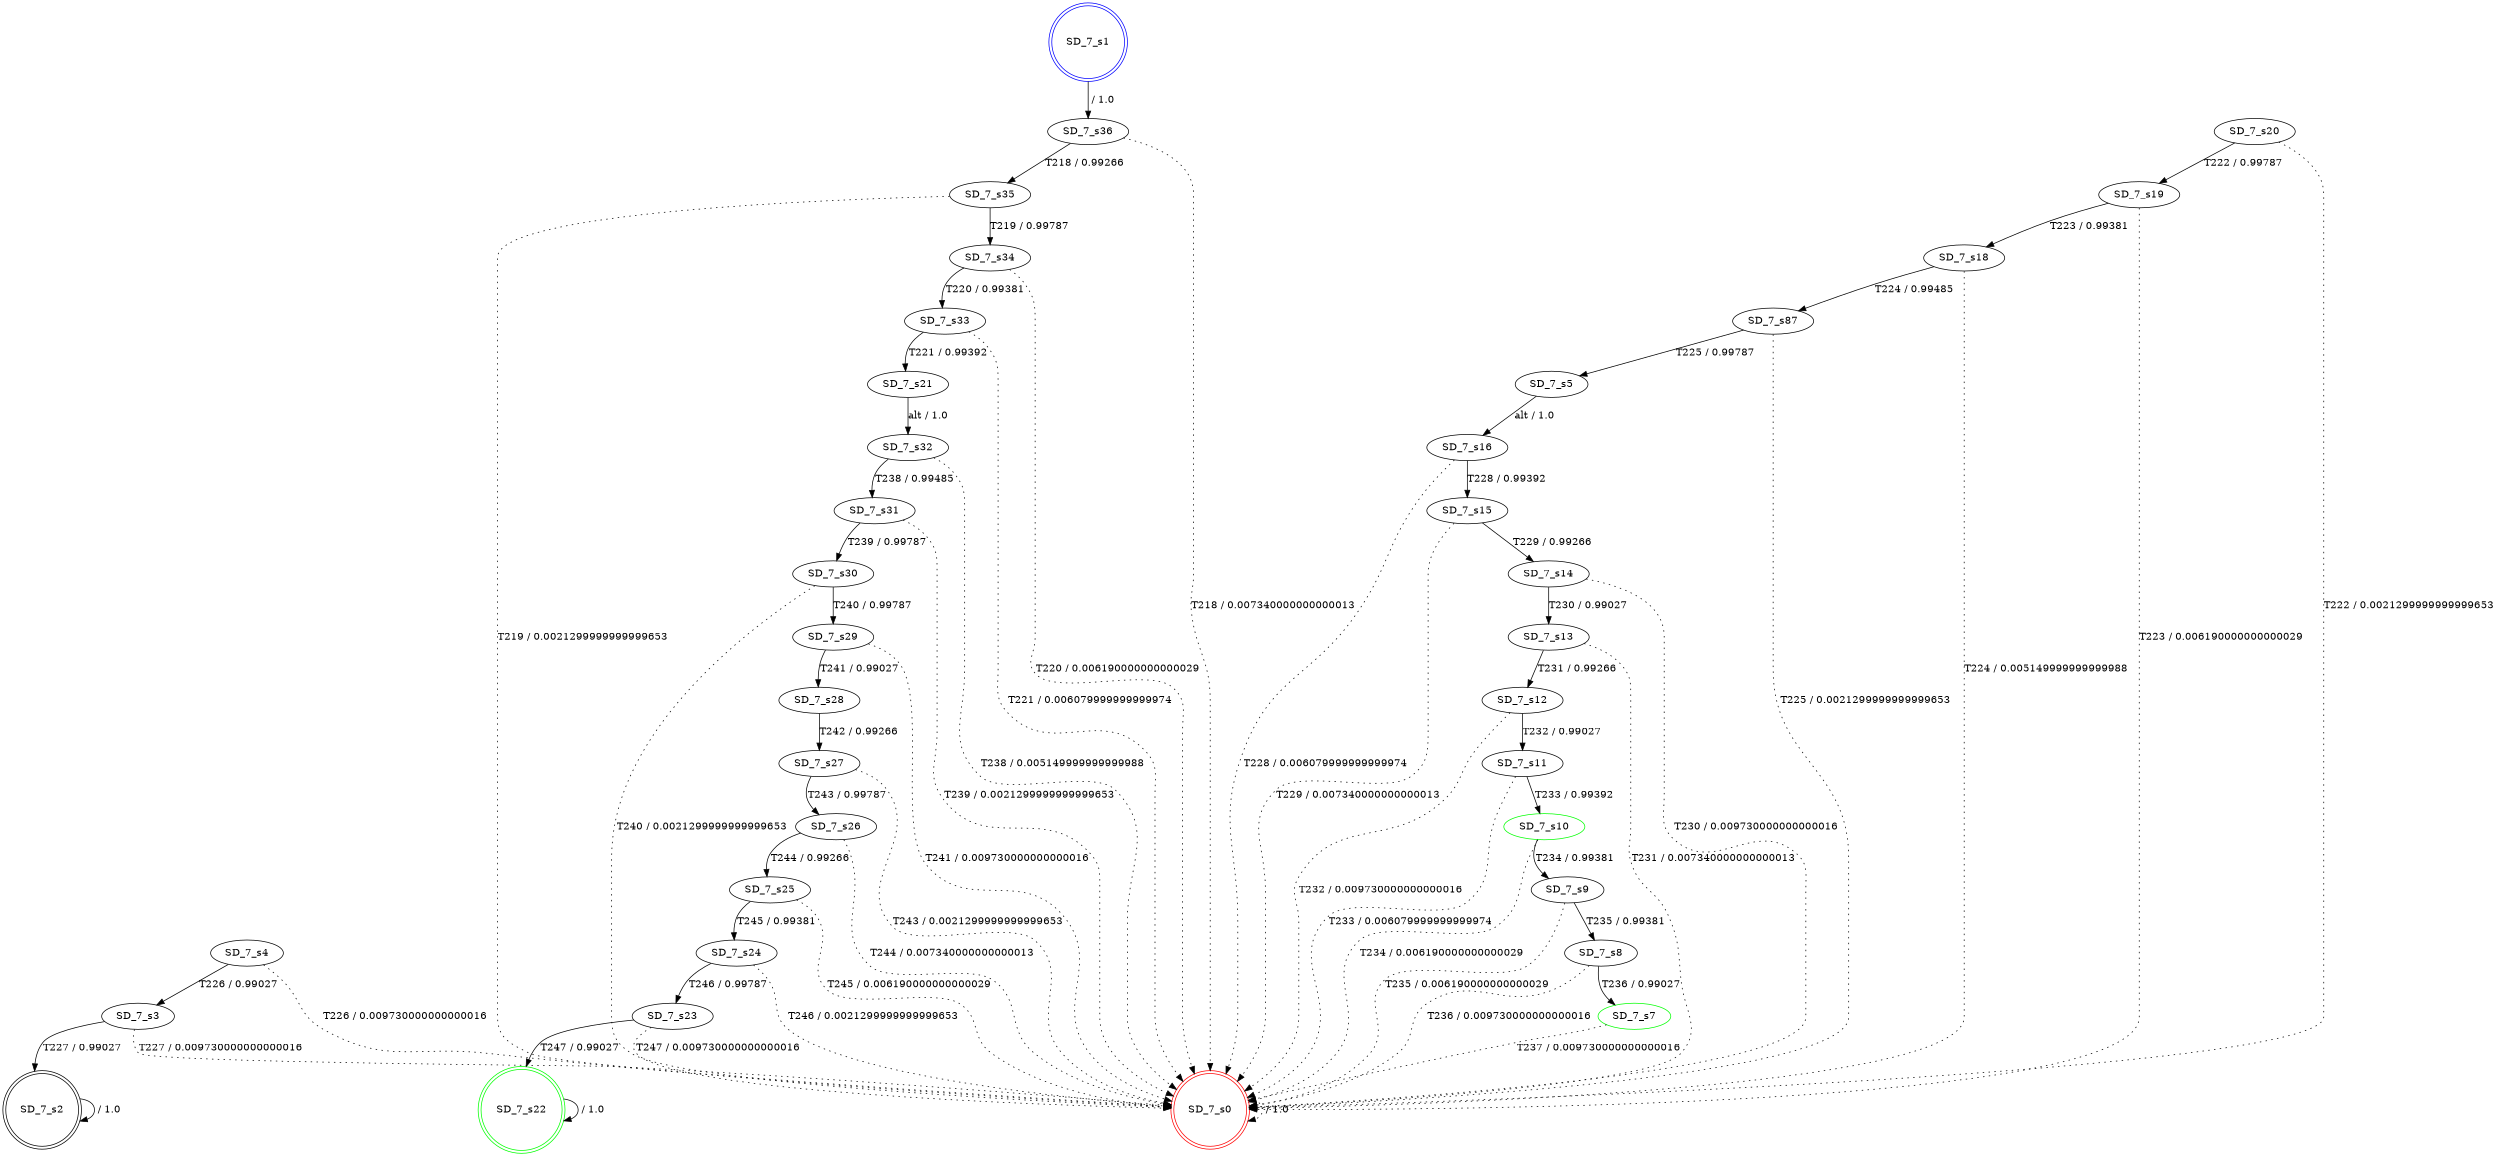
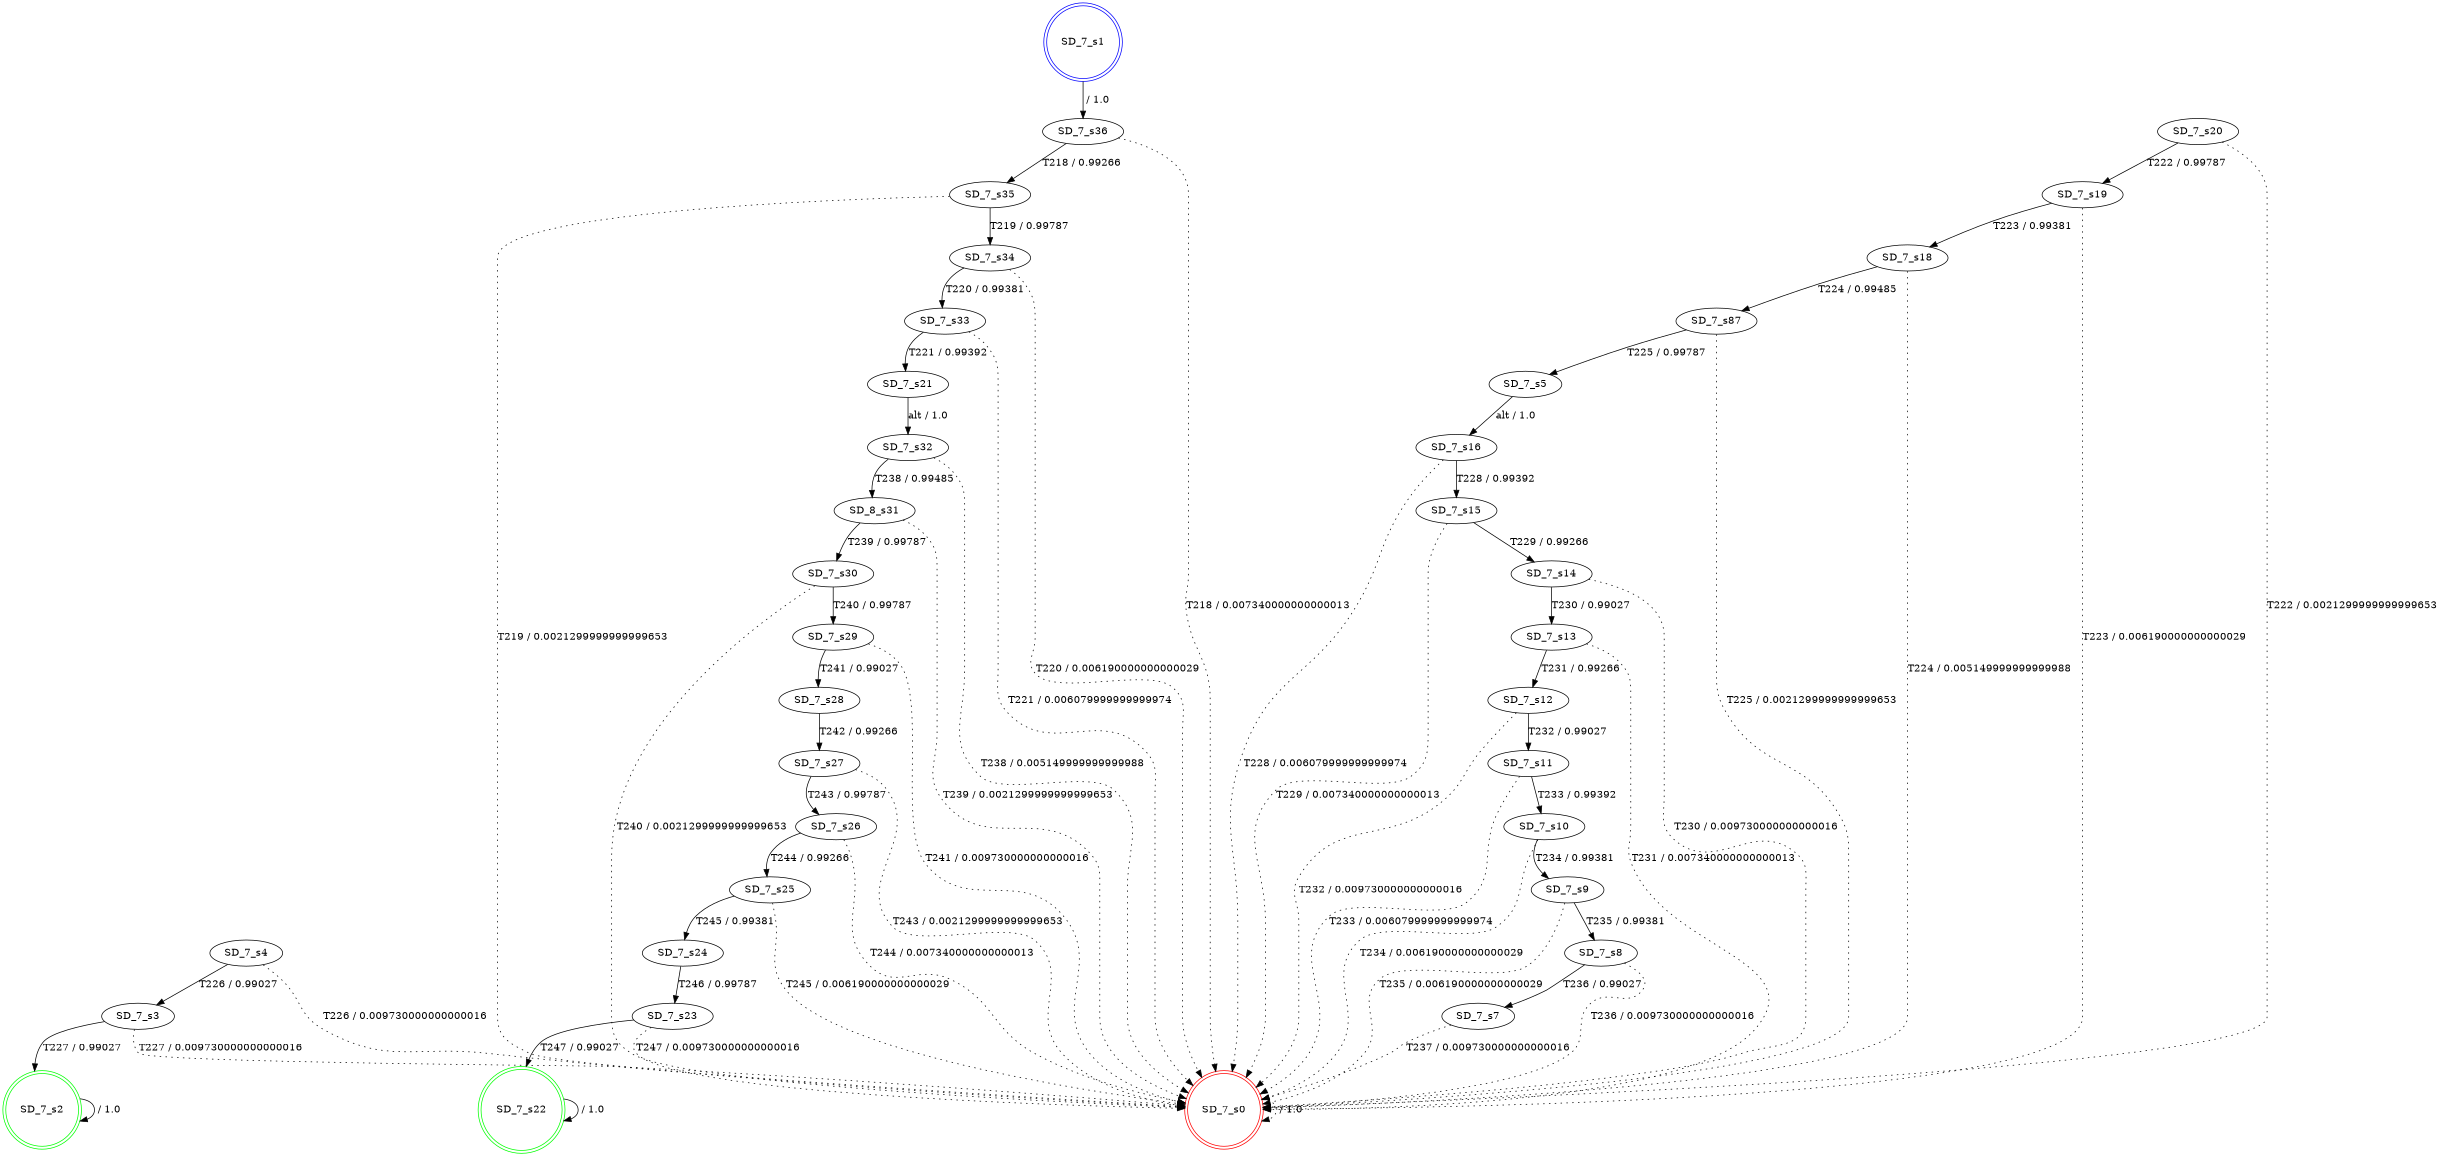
  digraph {
    n1 [color=red label=SD_7_s0 shape=doublecircle]
    n2 [color=blue label=SD_7_s1 shape=doublecircle]
    n3 [label=SD_7_s36]
    n4 [label=SD_7_s35]
-   n5 [color=black label=SD_7_s2 shape=doublecircle]
+   n5 [color=green label=SD_7_s2 shape=doublecircle]
    n6 [label=SD_7_s3]
    n7 [label=SD_7_s4]
    n8 [label=SD_7_s5]
    n9 [label=SD_7_s16]
    n10 [label=SD_7_s15]
-   n11 [label=SD_7_s7 color=green]
+   n11 [label=SD_7_s7]
    n12 [label=SD_7_s8]
    n13 [label=SD_7_s9]
-   n14 [label=SD_7_s10 color=green]
+   n14 [label=SD_7_s10]
    n15 [label=SD_7_s11]
    n16 [label=SD_7_s12]
    n17 [label=SD_7_s13]
    n18 [label=SD_7_s14]
    n19 [label=SD_7_s87]
    n20 [label=SD_7_s18]
    n21 [label=SD_7_s19]
    n22 [label=SD_7_s20]
    n23 [label=SD_7_s21]
    n24 [label=SD_7_s32]
-   n25 [label=SD_7_s31]
+   n25 [label=SD_8_s31]
    n26 [color=green label=SD_7_s22 shape=doublecircle]
    n27 [label=SD_7_s23]
    n28 [label=SD_7_s24]
    n29 [label=SD_7_s25]
    n30 [label=SD_7_s26]
    n31 [label=SD_7_s27]
    n32 [label=SD_7_s28]
    n33 [label=SD_7_s29]
    n34 [label=SD_7_s30]
    n35 [label=SD_7_s33]
    n36 [label=SD_7_s34]
    n1 -> n1 [label=" / 1.0" style=dotted]
    n2 -> n3 [label=" / 1.0"]
    n3 -> n1 [label="T218 / 0.007340000000000013" style=dotted]
    n3 -> n4 [label="T218 / 0.99266"]
    n4 -> n1 [label="T219 / 0.0021299999999999653" style=dotted]
    n4 -> n36 [label="T219 / 0.99787"]
    n5 -> n5 [label=" / 1.0"]
    n6 -> n1 [label="T227 / 0.009730000000000016" style=dotted]
    n6 -> n5 [label="T227 / 0.99027"]
    n7 -> n1 [label="T226 / 0.009730000000000016" style=dotted]
    n7 -> n6 [label="T226 / 0.99027"]
    n8 -> n9 [label="alt / 1.0"]
    n9 -> n1 [label="T228 / 0.006079999999999974" style=dotted]
    n9 -> n10 [label="T228 / 0.99392"]
    n10 -> n1 [label="T229 / 0.007340000000000013" style=dotted]
    n10 -> n18 [label="T229 / 0.99266"]
    n11 -> n1 [label="T237 / 0.009730000000000016" style=dotted]
    n12 -> n1 [label="T236 / 0.009730000000000016" style=dotted]
    n12 -> n11 [label="T236 / 0.99027"]
    n13 -> n1 [label="T235 / 0.006190000000000029" style=dotted]
    n13 -> n12 [label="T235 / 0.99381"]
    n14 -> n1 [label="T234 / 0.006190000000000029" style=dotted]
    n14 -> n13 [label="T234 / 0.99381"]
    n15 -> n1 [label="T233 / 0.006079999999999974" style=dotted]
    n15 -> n14 [label="T233 / 0.99392"]
    n16 -> n1 [label="T232 / 0.009730000000000016" style=dotted]
    n16 -> n15 [label="T232 / 0.99027"]
    n17 -> n1 [label="T231 / 0.007340000000000013" style=dotted]
    n17 -> n16 [label="T231 / 0.99266"]
    n18 -> n1 [label="T230 / 0.009730000000000016" style=dotted]
    n18 -> n17 [label="T230 / 0.99027"]
    n19 -> n1 [label="T225 / 0.0021299999999999653" style=dotted]
    n19 -> n8 [label="T225 / 0.99787"]
    n20 -> n1 [label="T224 / 0.005149999999999988" style=dotted]
    n20 -> n19 [label="T224 / 0.99485"]
    n21 -> n1 [label="T223 / 0.006190000000000029" style=dotted]
    n21 -> n20 [label="T223 / 0.99381"]
    n22 -> n1 [label="T222 / 0.0021299999999999653" style=dotted]
    n22 -> n21 [label="T222 / 0.99787"]
    n23 -> n24 [label="alt / 1.0"]
    n24 -> n1 [label="T238 / 0.005149999999999988" style=dotted]
    n24 -> n25 [label="T238 / 0.99485"]
    n25 -> n1 [label="T239 / 0.0021299999999999653" style=dotted]
    n25 -> n34 [label="T239 / 0.99787"]
    n26 -> n26 [label=" / 1.0"]
    n27 -> n1 [label="T247 / 0.009730000000000016" style=dotted]
    n27 -> n26 [label="T247 / 0.99027"]
-   n28 -> n1 [label="T246 / 0.0021299999999999653" style=dotted]
    n28 -> n27 [label="T246 / 0.99787"]
    n29 -> n1 [label="T245 / 0.006190000000000029" style=dotted]
    n29 -> n28 [label="T245 / 0.99381"]
    n30 -> n1 [label="T244 / 0.007340000000000013" style=dotted]
    n30 -> n29 [label="T244 / 0.99266"]
    n31 -> n1 [label="T243 / 0.0021299999999999653" style=dotted]
    n31 -> n30 [label="T243 / 0.99787"]
    n32 -> n31 [label="T242 / 0.99266"]
    n33 -> n1 [label="T241 / 0.009730000000000016" style=dotted]
    n33 -> n32 [label="T241 / 0.99027"]
    n34 -> n1 [label="T240 / 0.0021299999999999653" style=dotted]
    n34 -> n33 [label="T240 / 0.99787"]
    n35 -> n1 [label="T221 / 0.006079999999999974" style=dotted]
    n35 -> n23 [label="T221 / 0.99392"]
    n36 -> n1 [label="T220 / 0.006190000000000029" style=dotted]
    n36 -> n35 [label="T220 / 0.99381"]
  }
